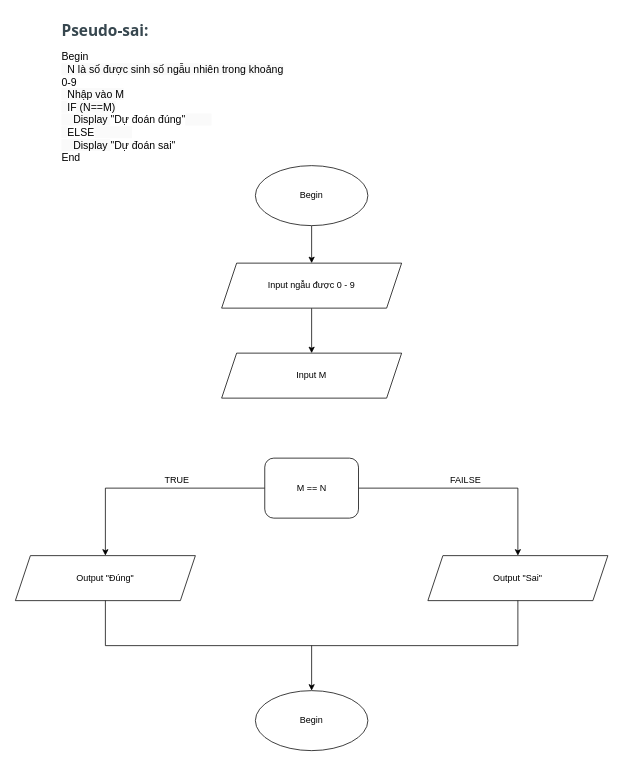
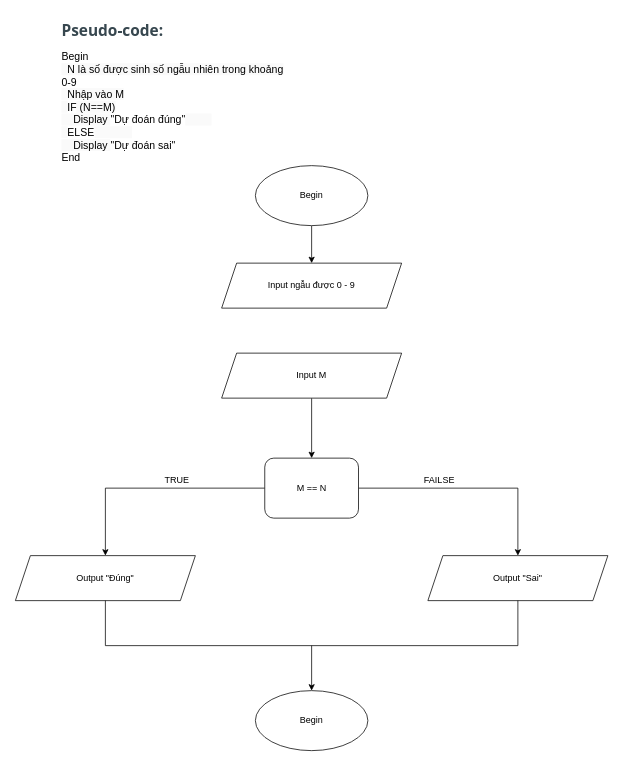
  <mxCell id="0" />
  <mxCell id="1" parent="0" />
- <mxCell id="2" value="&lt;h4 id=&quot;yui_3_17_2_1_1653982213211_51&quot; style=&quot;box-sizing: border-box ; margin-top: 0px ; margin-bottom: 0.5rem ; font-family: &amp;#34;open sans&amp;#34; ; line-height: 1.3 ; color: rgb(55 , 71 , 79) ; font-size: 1.286rem ; font-style: normal ; letter-spacing: normal ; text-align: left ; text-indent: 0px ; text-transform: none ; word-spacing: 0px ; background-color: rgb(255 , 255 , 255)&quot;&gt;&lt;span id=&quot;yui_3_17_2_1_1653982213211_50&quot; style=&quot;box-sizing: border-box&quot;&gt;Pseudo-sai:&lt;/span&gt;&lt;/h4&gt;" style="text;whiteSpace=wrap;html=1;" vertex="1" parent="1"><mxGeometry x="80" y="20" width="140" height="50" as="geometry" /></mxCell>
+ <mxCell id="2" value="&lt;h4 id=&quot;yui_3_17_2_1_1653982213211_51&quot; style=&quot;box-sizing: border-box ; margin-top: 0px ; margin-bottom: 0.5rem ; font-family: &amp;#34;open sans&amp;#34; ; line-height: 1.3 ; color: rgb(55 , 71 , 79) ; font-size: 1.286rem ; font-style: normal ; letter-spacing: normal ; text-align: left ; text-indent: 0px ; text-transform: none ; word-spacing: 0px ; background-color: rgb(255 , 255 , 255)&quot;&gt;&lt;span id=&quot;yui_3_17_2_1_1653982213211_50&quot; style=&quot;box-sizing: border-box&quot;&gt;Pseudo-code:&lt;/span&gt;&lt;/h4&gt;" style="text;whiteSpace=wrap;html=1;" vertex="1" parent="1"><mxGeometry x="80" y="20" width="140" height="50" as="geometry" /></mxCell>
  <mxCell id="3" value="&lt;font style=&quot;font-size: 14px&quot;&gt;&lt;span class=&quot;hljs-keyword&quot; id=&quot;yui_3_17_2_1_1653982213211_43&quot; style=&quot;box-sizing: border-box ; font-style: normal ; font-weight: 400 ; letter-spacing: normal ; text-align: left ; text-indent: 0px ; text-transform: none ; word-spacing: 0px&quot;&gt;Begin&lt;/span&gt;&lt;br style=&quot;box-sizing: border-box ; font-style: normal ; font-weight: 400 ; letter-spacing: normal ; text-align: left ; text-indent: 0px ; text-transform: none ; word-spacing: 0px&quot;&gt;&lt;span style=&quot;font-style: normal ; font-weight: 400 ; letter-spacing: normal ; text-align: left ; text-indent: 0px ; text-transform: none ; word-spacing: 0px ; background-color: rgb(250 , 250 , 250) ; display: inline ; float: none&quot;&gt;&amp;nbsp; N là số được sinh số ngẫu nhiên trong khoảng &lt;/span&gt;&lt;span class=&quot;hljs-number&quot; style=&quot;box-sizing: border-box ; font-style: normal ; font-weight: 400 ; letter-spacing: normal ; text-align: left ; text-indent: 0px ; text-transform: none ; word-spacing: 0px&quot;&gt;0&lt;/span&gt;&lt;span class=&quot;hljs-number&quot; style=&quot;box-sizing: border-box ; font-style: normal ; font-weight: 400 ; letter-spacing: normal ; text-align: left ; text-indent: 0px ; text-transform: none ; word-spacing: 0px&quot;&gt;-9&lt;/span&gt;&lt;br style=&quot;box-sizing: border-box ; font-style: normal ; font-weight: 400 ; letter-spacing: normal ; text-align: left ; text-indent: 0px ; text-transform: none ; word-spacing: 0px&quot;&gt;&lt;span style=&quot;font-style: normal ; font-weight: 400 ; letter-spacing: normal ; text-align: left ; text-indent: 0px ; text-transform: none ; word-spacing: 0px ; background-color: rgb(250 , 250 , 250) ; display: inline ; float: none&quot;&gt;&amp;nbsp; Nhập vào M&lt;/span&gt;&lt;br style=&quot;box-sizing: border-box ; font-style: normal ; font-weight: 400 ; letter-spacing: normal ; text-align: left ; text-indent: 0px ; text-transform: none ; word-spacing: 0px&quot;&gt;&lt;span style=&quot;font-style: normal ; font-weight: 400 ; letter-spacing: normal ; text-align: left ; text-indent: 0px ; text-transform: none ; word-spacing: 0px ; background-color: rgb(250 , 250 , 250) ; display: inline ; float: none&quot;&gt;&amp;nbsp; &lt;/span&gt;&lt;span class=&quot;hljs-keyword&quot; style=&quot;box-sizing: border-box ; font-style: normal ; font-weight: 400 ; letter-spacing: normal ; text-align: left ; text-indent: 0px ; text-transform: none ; word-spacing: 0px&quot;&gt;IF&lt;/span&gt;&lt;span style=&quot;font-style: normal ; font-weight: 400 ; letter-spacing: normal ; text-align: left ; text-indent: 0px ; text-transform: none ; word-spacing: 0px ; background-color: rgb(250 , 250 , 250) ; display: inline ; float: none&quot;&gt; (N==M)&lt;/span&gt;&lt;br style=&quot;box-sizing: border-box ; font-style: normal ; font-weight: 400 ; letter-spacing: normal ; text-align: left ; text-indent: 0px ; text-transform: none ; word-spacing: 0px&quot;&gt;&lt;span style=&quot;font-style: normal ; font-weight: 400 ; letter-spacing: normal ; text-align: left ; text-indent: 0px ; text-transform: none ; word-spacing: 0px ; background-color: rgb(250 , 250 , 250) ; display: inline ; float: none&quot;&gt;&amp;nbsp;&amp;nbsp;&amp;nbsp; Display &lt;/span&gt;&lt;span class=&quot;hljs-string&quot; style=&quot;box-sizing: border-box ; font-style: normal ; font-weight: 400 ; letter-spacing: normal ; text-align: left ; text-indent: 0px ; text-transform: none ; word-spacing: 0px&quot;&gt;&quot;Dự đoán đúng&quot;&lt;/span&gt;&lt;span style=&quot;font-style: normal ; font-weight: 400 ; letter-spacing: normal ; text-align: left ; text-indent: 0px ; text-transform: none ; word-spacing: 0px ; background-color: rgb(250 , 250 , 250) ; display: inline ; float: none&quot;&gt;&amp;nbsp;&amp;nbsp;&amp;nbsp;&amp;nbsp;&amp;nbsp;&amp;nbsp;&amp;nbsp; &amp;nbsp;&lt;/span&gt;&lt;br style=&quot;box-sizing: border-box ; font-style: normal ; font-weight: 400 ; letter-spacing: normal ; text-align: left ; text-indent: 0px ; text-transform: none ; word-spacing: 0px&quot;&gt;&lt;span style=&quot;font-style: normal ; font-weight: 400 ; letter-spacing: normal ; text-align: left ; text-indent: 0px ; text-transform: none ; word-spacing: 0px ; background-color: rgb(250 , 250 , 250) ; display: inline ; float: none&quot;&gt;&amp;nbsp; &lt;/span&gt;&lt;span class=&quot;hljs-keyword&quot; style=&quot;box-sizing: border-box ; font-style: normal ; font-weight: 400 ; letter-spacing: normal ; text-align: left ; text-indent: 0px ; text-transform: none ; word-spacing: 0px&quot;&gt;ELSE&lt;/span&gt;&lt;span style=&quot;font-style: normal ; font-weight: 400 ; letter-spacing: normal ; text-align: left ; text-indent: 0px ; text-transform: none ; word-spacing: 0px ; background-color: rgb(250 , 250 , 250) ; display: inline ; float: none&quot;&gt;&amp;nbsp;&amp;nbsp;&amp;nbsp;&amp;nbsp;&amp;nbsp;&amp;nbsp;&amp;nbsp;&amp;nbsp;&amp;nbsp;&amp;nbsp;&amp;nbsp; &amp;nbsp;&lt;/span&gt;&lt;br style=&quot;box-sizing: border-box ; font-style: normal ; font-weight: 400 ; letter-spacing: normal ; text-align: left ; text-indent: 0px ; text-transform: none ; word-spacing: 0px&quot;&gt;&lt;span style=&quot;font-style: normal ; font-weight: 400 ; letter-spacing: normal ; text-align: left ; text-indent: 0px ; text-transform: none ; word-spacing: 0px ; background-color: rgb(250 , 250 , 250) ; display: inline ; float: none&quot;&gt;&amp;nbsp;&amp;nbsp;&amp;nbsp; Display &lt;/span&gt;&lt;span class=&quot;hljs-string&quot; style=&quot;box-sizing: border-box ; font-style: normal ; font-weight: 400 ; letter-spacing: normal ; text-align: left ; text-indent: 0px ; text-transform: none ; word-spacing: 0px&quot;&gt;&quot;Dự đoán sai&quot;&lt;/span&gt;&lt;span style=&quot;font-style: normal ; font-weight: 400 ; letter-spacing: normal ; text-align: left ; text-indent: 0px ; text-transform: none ; word-spacing: 0px ; background-color: rgb(250 , 250 , 250) ; display: inline ; float: none&quot;&gt; &lt;/span&gt;&lt;br style=&quot;box-sizing: border-box ; font-style: normal ; font-weight: 400 ; letter-spacing: normal ; text-align: left ; text-indent: 0px ; text-transform: none ; word-spacing: 0px&quot;&gt;&lt;span class=&quot;hljs-keyword&quot; style=&quot;box-sizing: border-box ; font-style: normal ; font-weight: 400 ; letter-spacing: normal ; text-align: left ; text-indent: 0px ; text-transform: none ; word-spacing: 0px&quot;&gt;End&lt;/span&gt;&lt;/font&gt;" style="text;whiteSpace=wrap;html=1;" vertex="1" parent="1"><mxGeometry x="80" y="60" width="310" height="120" as="geometry" /></mxCell>
  <mxCell id="4" style="edgeStyle=orthogonalEdgeStyle;rounded=0;orthogonalLoop=1;jettySize=auto;html=1;exitX=0.5;exitY=1;exitDx=0;exitDy=0;entryX=0.5;entryY=0;entryDx=0;entryDy=0;" edge="1" parent="1" source="5" target="7"><mxGeometry relative="1" as="geometry" /></mxCell>
  <mxCell id="5" value="Begin" style="ellipse;whiteSpace=wrap;html=1;" vertex="1" parent="1"><mxGeometry x="340" y="220" width="150" height="80" as="geometry" /></mxCell>
- <mxCell id="6" style="edgeStyle=orthogonalEdgeStyle;rounded=0;orthogonalLoop=1;jettySize=auto;html=1;exitX=0.5;exitY=1;exitDx=0;exitDy=0;entryX=0.5;entryY=0;entryDx=0;entryDy=0;" edge="1" parent="1" source="7" target="9"><mxGeometry relative="1" as="geometry" /></mxCell>
  <mxCell id="7" value="Input ngẫu được 0 - 9" style="shape=parallelogram;perimeter=parallelogramPerimeter;whiteSpace=wrap;html=1;fixedSize=1;" vertex="1" parent="1"><mxGeometry x="295" y="350" width="240" height="60" as="geometry" /></mxCell>
+ <mxCell id="8" style="edgeStyle=orthogonalEdgeStyle;rounded=0;orthogonalLoop=1;jettySize=auto;html=1;exitX=0.5;exitY=1;exitDx=0;exitDy=0;" edge="1" parent="1" source="9" target="12"><mxGeometry relative="1" as="geometry" /></mxCell>
  <mxCell id="9" value="Input M" style="shape=parallelogram;perimeter=parallelogramPerimeter;whiteSpace=wrap;html=1;fixedSize=1;" vertex="1" parent="1"><mxGeometry x="295" y="470" width="240" height="60" as="geometry" /></mxCell>
  <mxCell id="10" style="edgeStyle=orthogonalEdgeStyle;rounded=0;orthogonalLoop=1;jettySize=auto;html=1;entryX=0.5;entryY=0;entryDx=0;entryDy=0;" edge="1" parent="1" source="12" target="13"><mxGeometry relative="1" as="geometry" /></mxCell>
  <mxCell id="11" style="edgeStyle=orthogonalEdgeStyle;rounded=0;orthogonalLoop=1;jettySize=auto;html=1;exitX=0;exitY=0.5;exitDx=0;exitDy=0;" edge="1" parent="1" source="12" target="14"><mxGeometry relative="1" as="geometry" /></mxCell>
  <mxCell id="12" value="M == N" style="whiteSpace=wrap;html=1;rounded=1;" vertex="1" parent="1"><mxGeometry x="352.5" y="610" width="125" height="80" as="geometry" /></mxCell>
  <mxCell id="13" value="Output &quot;Sai&quot;" style="shape=parallelogram;perimeter=parallelogramPerimeter;whiteSpace=wrap;html=1;fixedSize=1;" vertex="1" parent="1"><mxGeometry x="570" y="740" width="240" height="60" as="geometry" /></mxCell>
  <mxCell id="14" value="Output &quot;Đúng&quot;" style="shape=parallelogram;perimeter=parallelogramPerimeter;whiteSpace=wrap;html=1;fixedSize=1;" vertex="1" parent="1"><mxGeometry x="20" y="740" width="240" height="60" as="geometry" /></mxCell>
  <mxCell id="15" value="Begin" style="ellipse;whiteSpace=wrap;html=1;" vertex="1" parent="1"><mxGeometry x="340" y="920" width="150" height="80" as="geometry" /></mxCell>
  <mxCell id="16" value="" style="endArrow=none;html=1;" edge="1" parent="1"><mxGeometry width="50" height="50" relative="1" as="geometry"><mxPoint x="140" y="860" as="sourcePoint" /><mxPoint x="690" y="860" as="targetPoint" /></mxGeometry></mxCell>
  <mxCell id="17" value="" style="endArrow=none;html=1;entryX=0.5;entryY=1;entryDx=0;entryDy=0;" edge="1" parent="1" target="13"><mxGeometry width="50" height="50" relative="1" as="geometry"><mxPoint x="690" y="860" as="sourcePoint" /><mxPoint x="490" y="820" as="targetPoint" /></mxGeometry></mxCell>
  <mxCell id="18" value="" style="endArrow=none;html=1;entryX=0.5;entryY=1;entryDx=0;entryDy=0;" edge="1" parent="1" target="14"><mxGeometry width="50" height="50" relative="1" as="geometry"><mxPoint x="140" y="860" as="sourcePoint" /><mxPoint x="490" y="820" as="targetPoint" /></mxGeometry></mxCell>
  <mxCell id="19" value="" style="endArrow=classic;html=1;entryX=0.5;entryY=0;entryDx=0;entryDy=0;" edge="1" parent="1" target="15"><mxGeometry width="50" height="50" relative="1" as="geometry"><mxPoint x="415" y="860" as="sourcePoint" /><mxPoint x="490" y="820" as="targetPoint" /></mxGeometry></mxCell>
  <mxCell id="20" value="TRUE" style="text;html=1;align=center;verticalAlign=middle;resizable=0;points=[];autosize=1;" vertex="1" parent="1"><mxGeometry x="210" y="630" width="50" height="20" as="geometry" /></mxCell>
- <mxCell id="21" value="FAILSE" style="text;html=1;align=center;verticalAlign=middle;resizable=0;points=[];autosize=1;" vertex="1" parent="1"><mxGeometry x="590" y="630" width="60" height="20" as="geometry" /></mxCell>
+ <mxCell id="21" value="FAILSE" style="text;html=1;align=center;verticalAlign=middle;resizable=0;points=[];autosize=1;" vertex="1" parent="1"><mxGeometry x="555" y="630" width="60" height="20" as="geometry" /></mxCell>
